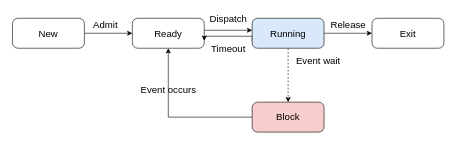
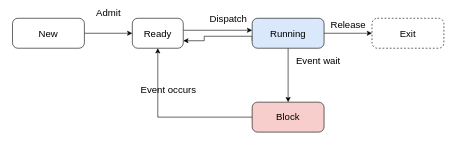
  <mxCell id="0" />
  <mxCell id="1" parent="0" />
  <mxCell id="2" value="" style="edgeStyle=orthogonalEdgeStyle;rounded=0;orthogonalLoop=1;jettySize=auto;html=1;fontSize=16;" edge="1" parent="1" source="3" target="5"><mxGeometry relative="1" as="geometry" /></mxCell>
  <mxCell id="3" value="New" style="rounded=1;whiteSpace=wrap;html=1;arcSize=18;fontSize=16;" vertex="1" parent="1"><mxGeometry x="20" y="30" width="120" height="50" as="geometry" /></mxCell>
  <mxCell id="4" value="" style="edgeStyle=orthogonalEdgeStyle;rounded=0;orthogonalLoop=1;jettySize=auto;html=1;fontSize=16;" edge="1" parent="1" source="5" target="9"><mxGeometry relative="1" as="geometry"><Array as="points"><mxPoint x="380" y="50" /><mxPoint x="380" y="50" /></Array></mxGeometry></mxCell>
- <mxCell id="5" value="Ready" style="rounded=1;whiteSpace=wrap;html=1;arcSize=18;fontSize=16;" vertex="1" parent="1"><mxGeometry x="220" y="30" width="120" height="50" as="geometry" /></mxCell>
+ <mxCell id="5" value="Ready" style="rounded=1;whiteSpace=wrap;html=1;arcSize=18;fontSize=16;" vertex="1" parent="1"><mxGeometry x="220" y="30" width="85" height="50" as="geometry" /></mxCell>
  <mxCell id="6" value="" style="edgeStyle=orthogonalEdgeStyle;rounded=0;orthogonalLoop=1;jettySize=auto;html=1;fontSize=16;" edge="1" parent="1" source="9" target="12"><mxGeometry relative="1" as="geometry" /></mxCell>
- <mxCell id="7" value="" style="edgeStyle=orthogonalEdgeStyle;rounded=0;orthogonalLoop=1;jettySize=auto;html=1;fontSize=16;dashed=1;" edge="1" parent="1" source="9" target="11"><mxGeometry relative="1" as="geometry" /></mxCell>
+ <mxCell id="7" value="" style="edgeStyle=orthogonalEdgeStyle;rounded=0;orthogonalLoop=1;jettySize=auto;html=1;fontSize=16;" edge="1" parent="1" source="9" target="11"><mxGeometry relative="1" as="geometry" /></mxCell>
  <mxCell id="8" style="edgeStyle=orthogonalEdgeStyle;rounded=0;orthogonalLoop=1;jettySize=auto;html=1;exitX=0;exitY=0.75;exitDx=0;exitDy=0;entryX=1;entryY=0.75;entryDx=0;entryDy=0;fontSize=16;" edge="1" parent="1" source="9" target="5"><mxGeometry relative="1" as="geometry"><Array as="points"><mxPoint x="420" y="60" /><mxPoint x="340" y="60" /></Array></mxGeometry></mxCell>
  <mxCell id="9" value="Running" style="rounded=1;whiteSpace=wrap;html=1;arcSize=18;fontSize=16;fillColor=#dae8fc;" vertex="1" parent="1"><mxGeometry x="420" y="30" width="120" height="50" as="geometry" /></mxCell>
  <mxCell id="10" style="edgeStyle=orthogonalEdgeStyle;rounded=0;orthogonalLoop=1;jettySize=auto;html=1;exitX=0;exitY=0.5;exitDx=0;exitDy=0;entryX=0.5;entryY=1;entryDx=0;entryDy=0;fontSize=16;" edge="1" parent="1" source="11" target="5"><mxGeometry relative="1" as="geometry" /></mxCell>
  <mxCell id="11" value="Block" style="rounded=1;whiteSpace=wrap;html=1;arcSize=18;fontSize=16;fillColor=#f8cecc;" vertex="1" parent="1"><mxGeometry x="420" y="170" width="120" height="50" as="geometry" /></mxCell>
- <mxCell id="12" value="Exit" style="rounded=1;whiteSpace=wrap;html=1;arcSize=18;fontSize=16;" vertex="1" parent="1"><mxGeometry x="620" y="30" width="120" height="50" as="geometry" /></mxCell>
+ <mxCell id="12" value="Exit" style="rounded=1;whiteSpace=wrap;html=1;arcSize=18;fontSize=16;dashed=1;" vertex="1" parent="1"><mxGeometry x="620" y="30" width="120" height="50" as="geometry" /></mxCell>
  <mxCell id="13" value="Event wait" style="text;html=1;align=center;verticalAlign=middle;resizable=0;points=[];autosize=1;fontSize=16;fontColor=#000000;" vertex="1" parent="1"><mxGeometry x="485" y="90" width="90" height="20" as="geometry" /></mxCell>
  <mxCell id="14" value="Event occurs" style="text;html=1;align=center;verticalAlign=middle;resizable=0;points=[];autosize=1;fontSize=16;fontColor=#000000;" vertex="1" parent="1"><mxGeometry x="225" y="140" width="110" height="20" as="geometry" /></mxCell>
  <mxCell id="15" value="Dispatch" style="text;html=1;align=center;verticalAlign=middle;resizable=0;points=[];autosize=1;fontSize=16;fontColor=#000000;" vertex="1" parent="1"><mxGeometry x="340" y="20" width="80" height="20" as="geometry" /></mxCell>
- <mxCell id="16" value="Timeout" style="text;html=1;align=center;verticalAlign=middle;resizable=0;points=[];autosize=1;fontSize=16;fontColor=#000000;" vertex="1" parent="1"><mxGeometry x="345" y="70" width="70" height="20" as="geometry" /></mxCell>
  <mxCell id="17" value="Release" style="text;html=1;align=center;verticalAlign=middle;resizable=0;points=[];autosize=1;fontSize=16;fontColor=#000000;" vertex="1" parent="1"><mxGeometry x="545" y="30" width="70" height="20" as="geometry" /></mxCell>
- <mxCell id="18" value="Admit" style="text;html=1;align=center;verticalAlign=middle;resizable=0;points=[];autosize=1;fontSize=16;fontColor=#000000;" vertex="1" parent="1"><mxGeometry x="145" y="30" width="60" height="20" as="geometry" /></mxCell>
+ <mxCell id="18" value="Admit" style="text;html=1;align=center;verticalAlign=middle;resizable=0;points=[];autosize=1;fontSize=16;fontColor=#000000;" vertex="1" parent="1"><mxGeometry x="150" y="10" width="60" height="20" as="geometry" /></mxCell>
